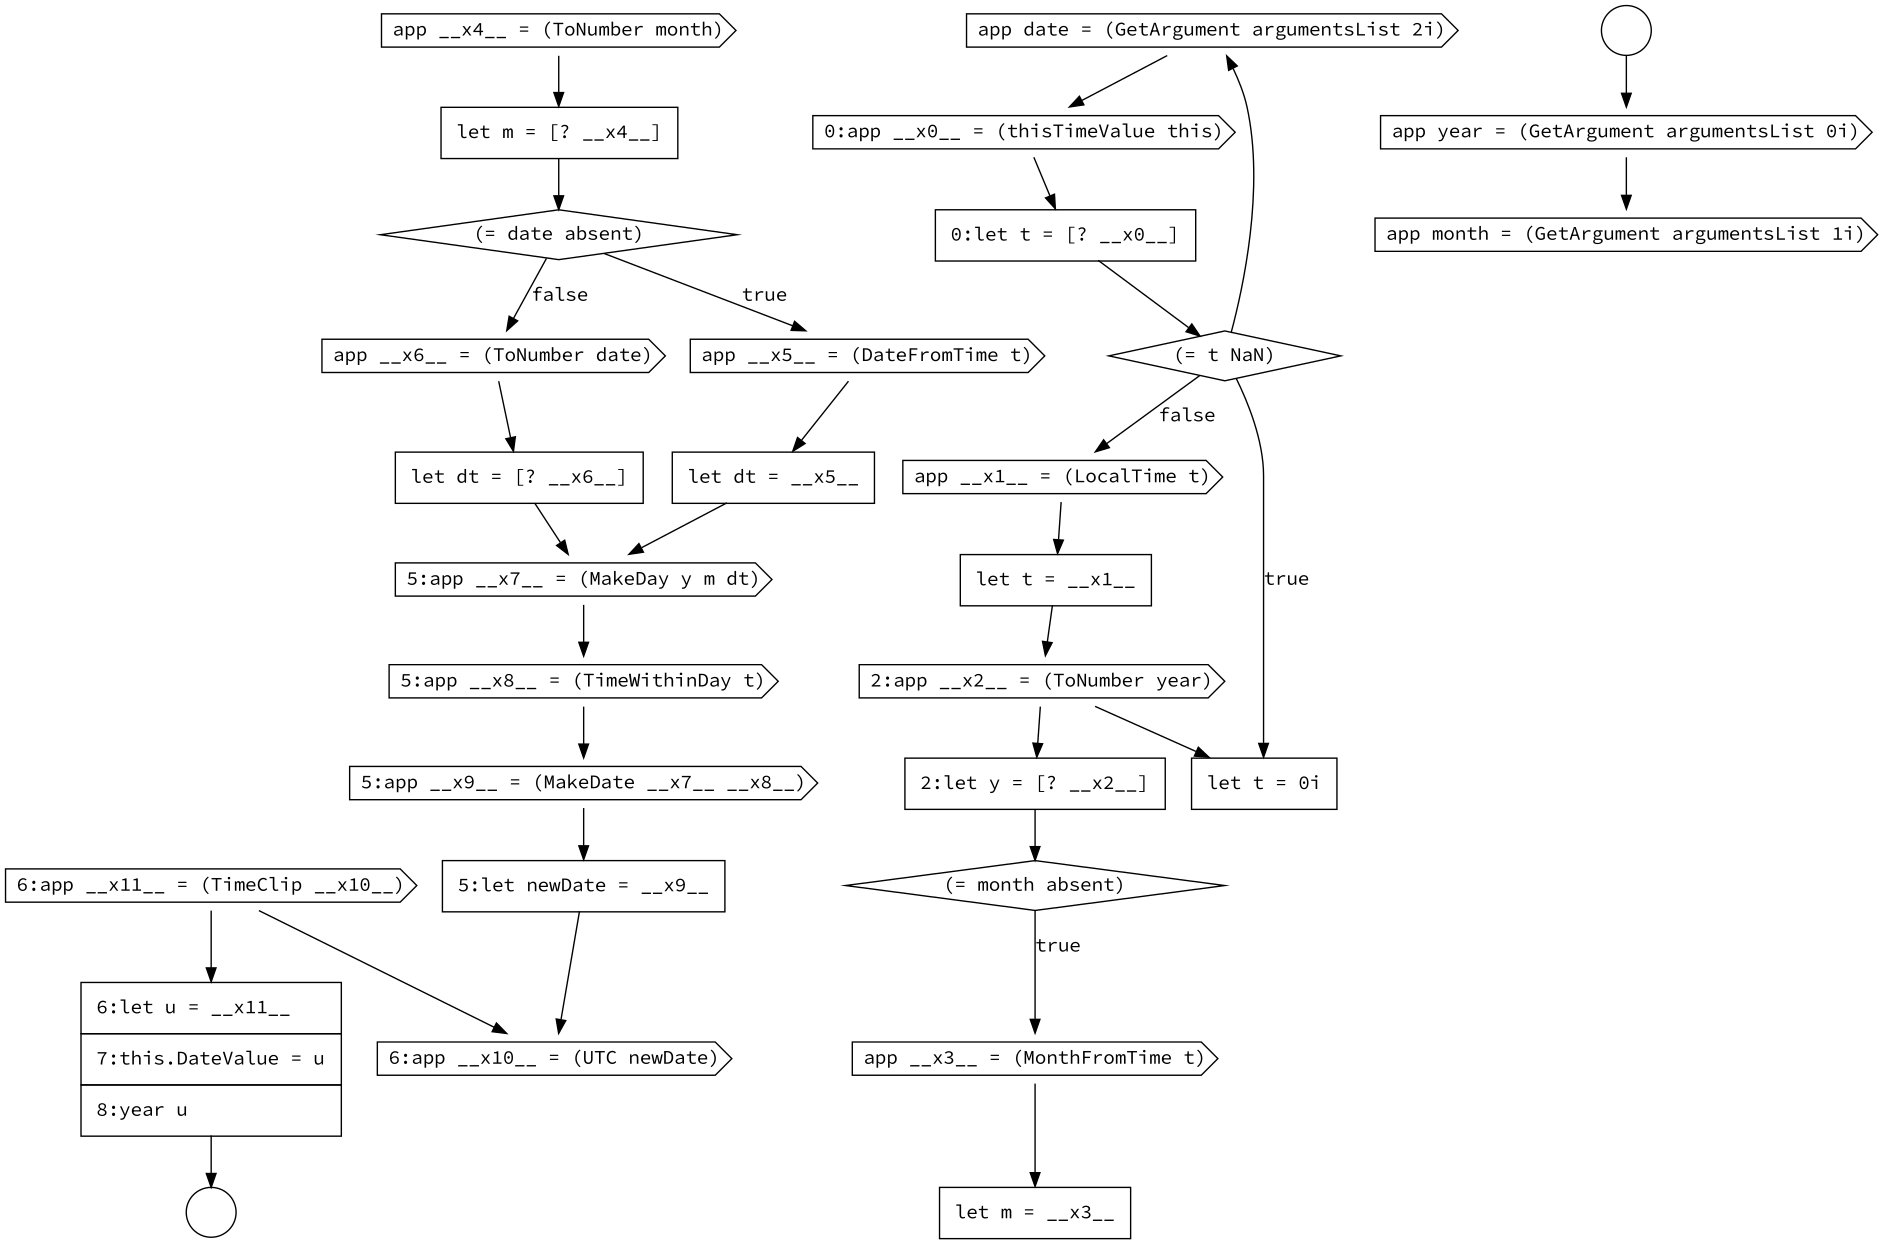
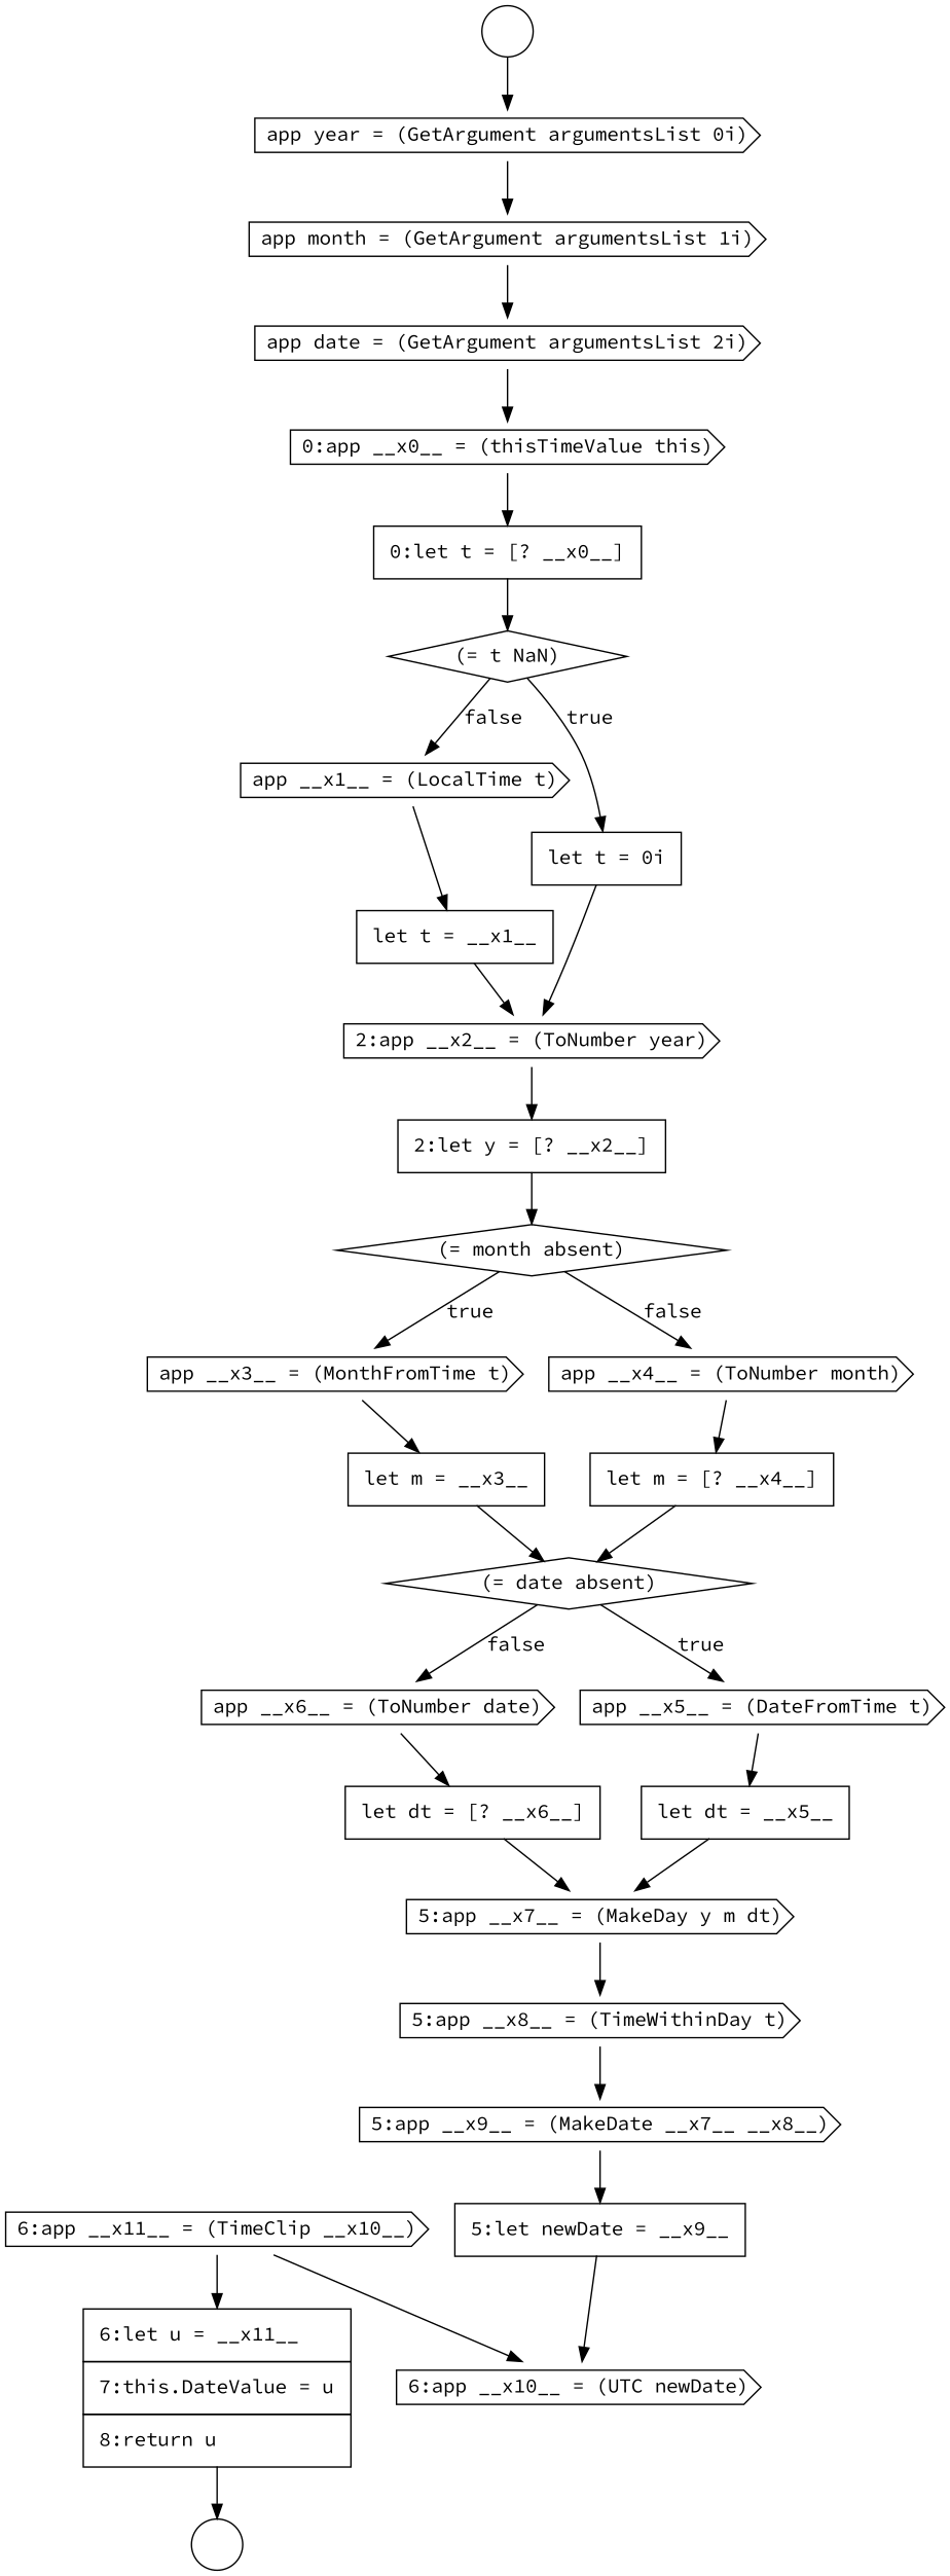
  digraph {
    fontname="Source Code Pro"
    node [color=black fillcolor=white fontname="Source Code Pro" shape=cds style=filled]
    edge [color=black fontname="Source Code Pro"]
    n1 [label=<<font color="black">app __x6__ = (ToNumber date)</font>>]
    n2 [label=<<font color="black">     <table border="0" cellborder="1" cellspacing="0" cellpadding="10">       <tr><td align="left">let dt = [? __x6__]</td></tr>     </table>   </font>> margin=0 shape=none]
    n3 [label=<<font color="black">5:app __x7__ = (MakeDay y m dt)</font>>]
    n4 [label=<<font color="black">     <table border="0" cellborder="1" cellspacing="0" cellpadding="10">       <tr><td align="left">let m = [? __x4__]</td></tr>     </table>   </font>> margin=0 shape=none]
    n5 [label=<<font color="black">(= date absent)</font>> shape=diamond]
    n6 [label=<<font color="black">app __x5__ = (DateFromTime t)</font>>]
-   n7 [label=<<font color="black">     <table border="0" cellborder="1" cellspacing="0" cellpadding="10">       <tr><td align="left">6:let u = __x11__</td></tr>       <tr><td align="left">7:this.DateValue = u</td></tr>       <tr><td align="left">8:year u</td></tr>     </table>   </font>> margin=0 shape=none]
+   n7 [label=<<font color="black">     <table border="0" cellborder="1" cellspacing="0" cellpadding="10">       <tr><td align="left">6:let u = __x11__</td></tr>       <tr><td align="left">7:this.DateValue = u</td></tr>       <tr><td align="left">8:return u</td></tr>     </table>   </font>> margin=0 shape=none]
    n8 [label=" " shape=circle]
    n9 [label=<<font color="black">app date = (GetArgument argumentsList 2i)</font>>]
    n10 [label=<<font color="black">0:app __x0__ = (thisTimeValue this)</font>>]
    n11 [label=<<font color="black">     <table border="0" cellborder="1" cellspacing="0" cellpadding="10">       <tr><td align="left">0:let t = [? __x0__]</td></tr>     </table>   </font>> margin=0 shape=none]
    n12 [label=<<font color="black">app __x3__ = (MonthFromTime t)</font>>]
    n13 [label=<<font color="black">     <table border="0" cellborder="1" cellspacing="0" cellpadding="10">       <tr><td align="left">let m = __x3__</td></tr>     </table>   </font>> margin=0 shape=none]
    n14 [label=<<font color="black">5:app __x8__ = (TimeWithinDay t)</font>>]
    n15 [label=<<font color="black">5:app __x9__ = (MakeDate __x7__ __x8__)</font>>]
    n16 [label=<<font color="black">app year = (GetArgument argumentsList 0i)</font>>]
    n17 [label=<<font color="black">app month = (GetArgument argumentsList 1i)</font>>]
    n18 [label=<<font color="black">6:app __x10__ = (UTC newDate)</font>>]
    n19 [label=<<font color="black">6:app __x11__ = (TimeClip __x10__)</font>>]
    n20 [label=<<font color="black">     <table border="0" cellborder="1" cellspacing="0" cellpadding="10">       <tr><td align="left">5:let newDate = __x9__</td></tr>     </table>   </font>> margin=0 shape=none]
    n21 [label=<<font color="black">     <table border="0" cellborder="1" cellspacing="0" cellpadding="10">       <tr><td align="left">let dt = __x5__</td></tr>     </table>   </font>> margin=0 shape=none]
    n22 [label=<<font color="black">app __x1__ = (LocalTime t)</font>>]
    n23 [label=<<font color="black">     <table border="0" cellborder="1" cellspacing="0" cellpadding="10">       <tr><td align="left">let t = __x1__</td></tr>     </table>   </font>> margin=0 shape=none]
    n24 [label=<<font color="black">2:app __x2__ = (ToNumber year)</font>>]
    n25 [label=<<font color="black">(= month absent)</font>> shape=diamond]
    n26 [label=<<font color="black">app __x4__ = (ToNumber month)</font>>]
    n27 [label=<<font color="black">(= t NaN)</font>> shape=diamond]
    n28 [label=<<font color="black">     <table border="0" cellborder="1" cellspacing="0" cellpadding="10">       <tr><td align="left">let t = 0i</td></tr>     </table>   </font>> margin=0 shape=none]
    n29 [label=<<font color="black">     <table border="0" cellborder="1" cellspacing="0" cellpadding="10">       <tr><td align="left">2:let y = [? __x2__]</td></tr>     </table>   </font>> margin=0 shape=none]
    n30 [label=" " shape=circle]
    n1 -> n2
    n2 -> n3
    n3 -> n14
    n4 -> n5
    n5 -> n1 [label=<<font color="black">false</font>>]
    n5 -> n6 [label=<<font color="black">true</font>>]
    n6 -> n21
    n7 -> n8
    n9 -> n10
    n10 -> n11
    n11 -> n27
    n12 -> n13
+   n13 -> n5
    n14 -> n15
    n15 -> n20
    n16 -> n17
-   n27 -> n9
+   n17 -> n9
    n19 -> n7
    n19 -> n18
    n20 -> n18
    n21 -> n3
    n22 -> n23
    n23 -> n24
    n24 -> n29
    n25 -> n12 [label=<<font color="black">true</font>>]
+   n25 -> n26 [label=<<font color="black">false</font>>]
    n26 -> n4
    n27 -> n22 [label=<<font color="black">false</font>>]
    n27 -> n28 [label=<<font color="black">true</font>>]
-   n24 -> n28
+   n28 -> n24
    n29 -> n25
    n30 -> n16
  }
